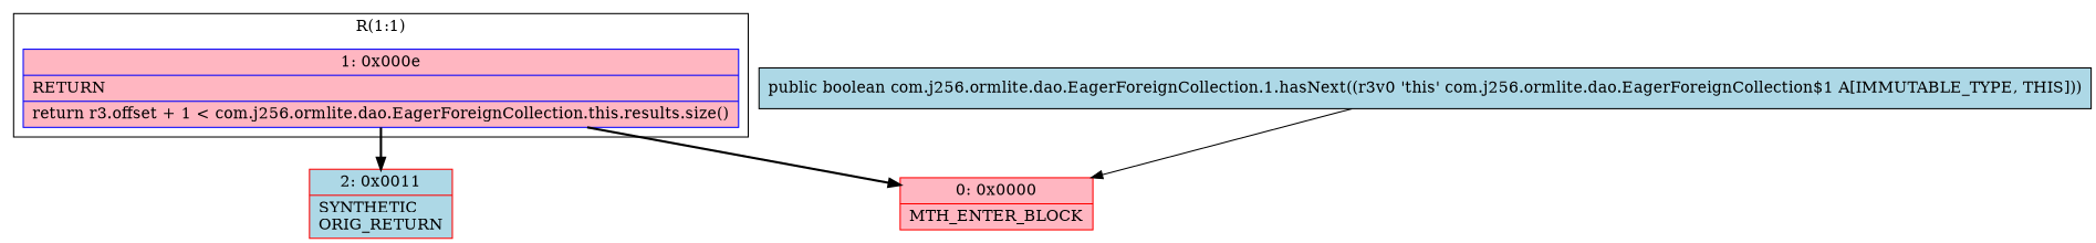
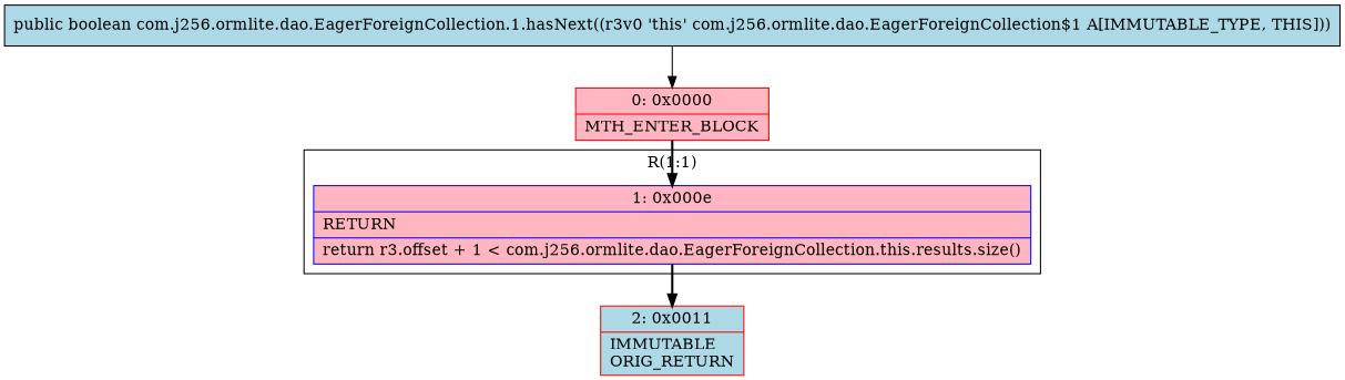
  digraph {
    node [color=red fillcolor=lightpink shape=record style=filled]
    edge [style=bold]
    n1 [color=blue label="{1\:\ 0x000e|RETURN\l|return r3.offset + 1 \< com.j256.ormlite.dao.EagerForeignCollection.this.results.size()\l}"]
-   n2 [fillcolor=lightblue label="{2\:\ 0x0011|SYNTHETIC\lORIG_RETURN\l}"]
+   n2 [fillcolor=lightblue label="{2\:\ 0x0011|IMMUTABLE\lORIG_RETURN\l}"]
    n3 [label="{0\:\ 0x0000|MTH_ENTER_BLOCK\l}"]
    n4 [fillcolor=lightblue label="{public boolean com.j256.ormlite.dao.EagerForeignCollection.1.hasNext((r3v0 'this' com.j256.ormlite.dao.EagerForeignCollection$1 A[IMMUTABLE_TYPE, THIS])) }" color=""]
    subgraph cluster_1 {
      label="R(1:1)"
      n1
    }
    n1 -> n2
-   n1 -> n3
+   n3 -> n1
    n4 -> n3 [style=solid]
  }
